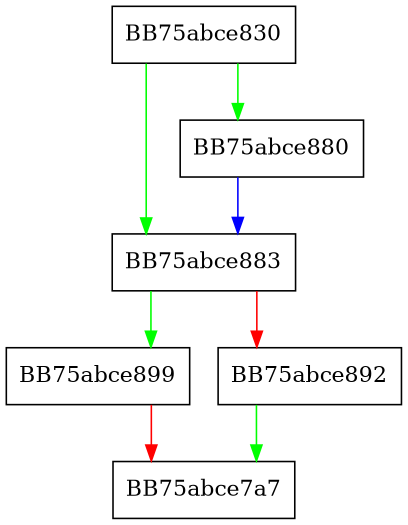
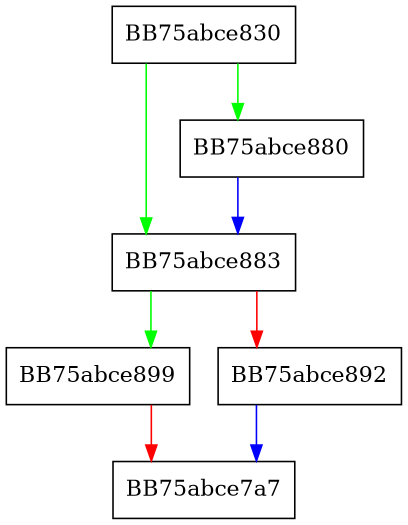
  digraph {
    splines=ortho
    node [shape=box]
    edge [color=green]
    BB75abce830
    BB75abce883
    BB75abce880
    BB75abce899
    BB75abce892
    n6 [label=BB75abce7a7]
    BB75abce830 -> BB75abce883
    BB75abce830 -> BB75abce880
    BB75abce883 -> BB75abce899
    BB75abce883 -> BB75abce892 [color=red]
    BB75abce880 -> BB75abce883 [color=blue]
    BB75abce899 -> n6 [color=red]
-   BB75abce892 -> n6
+   BB75abce892 -> n6 [color=blue]
  }
